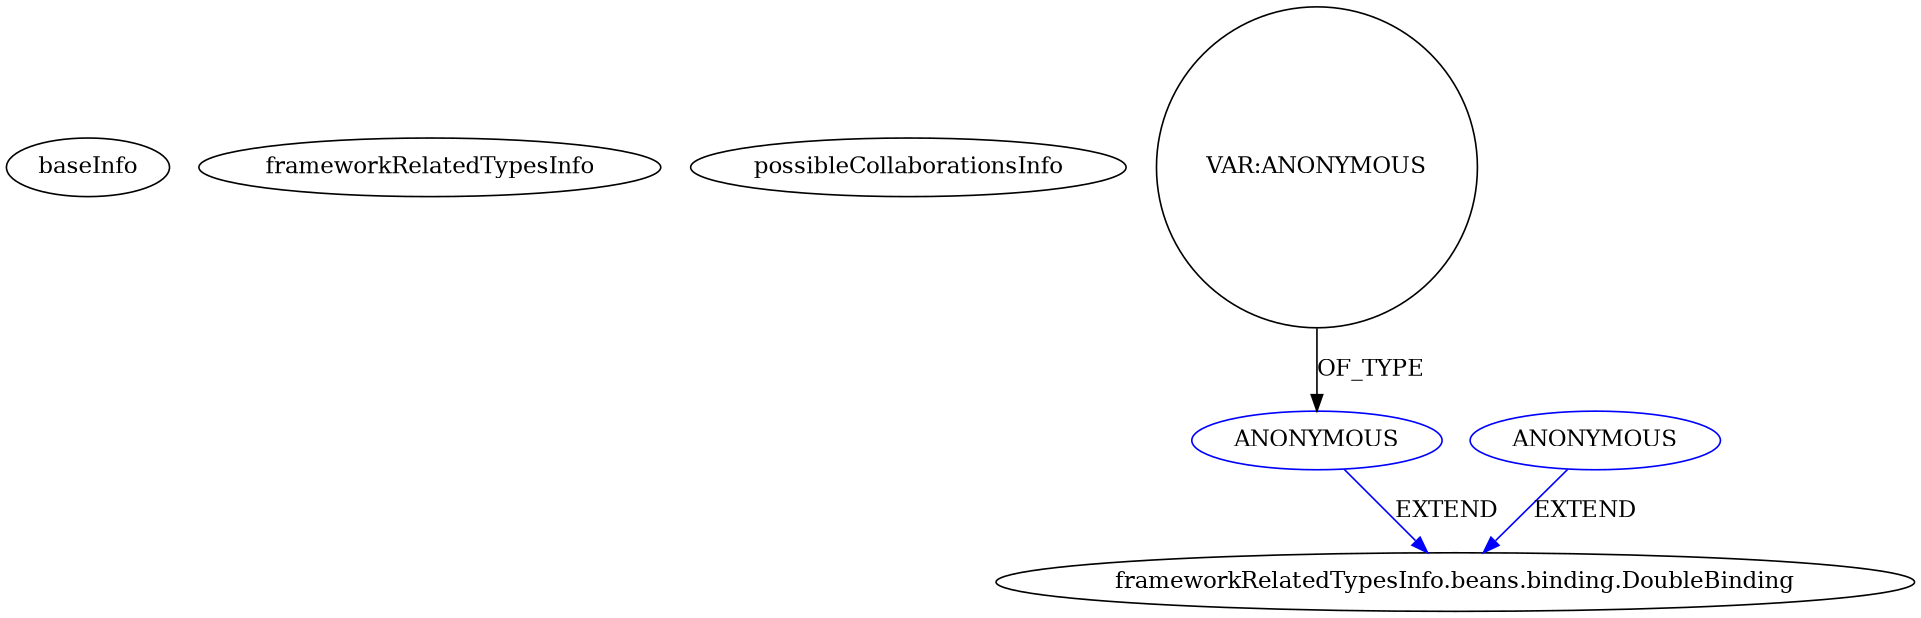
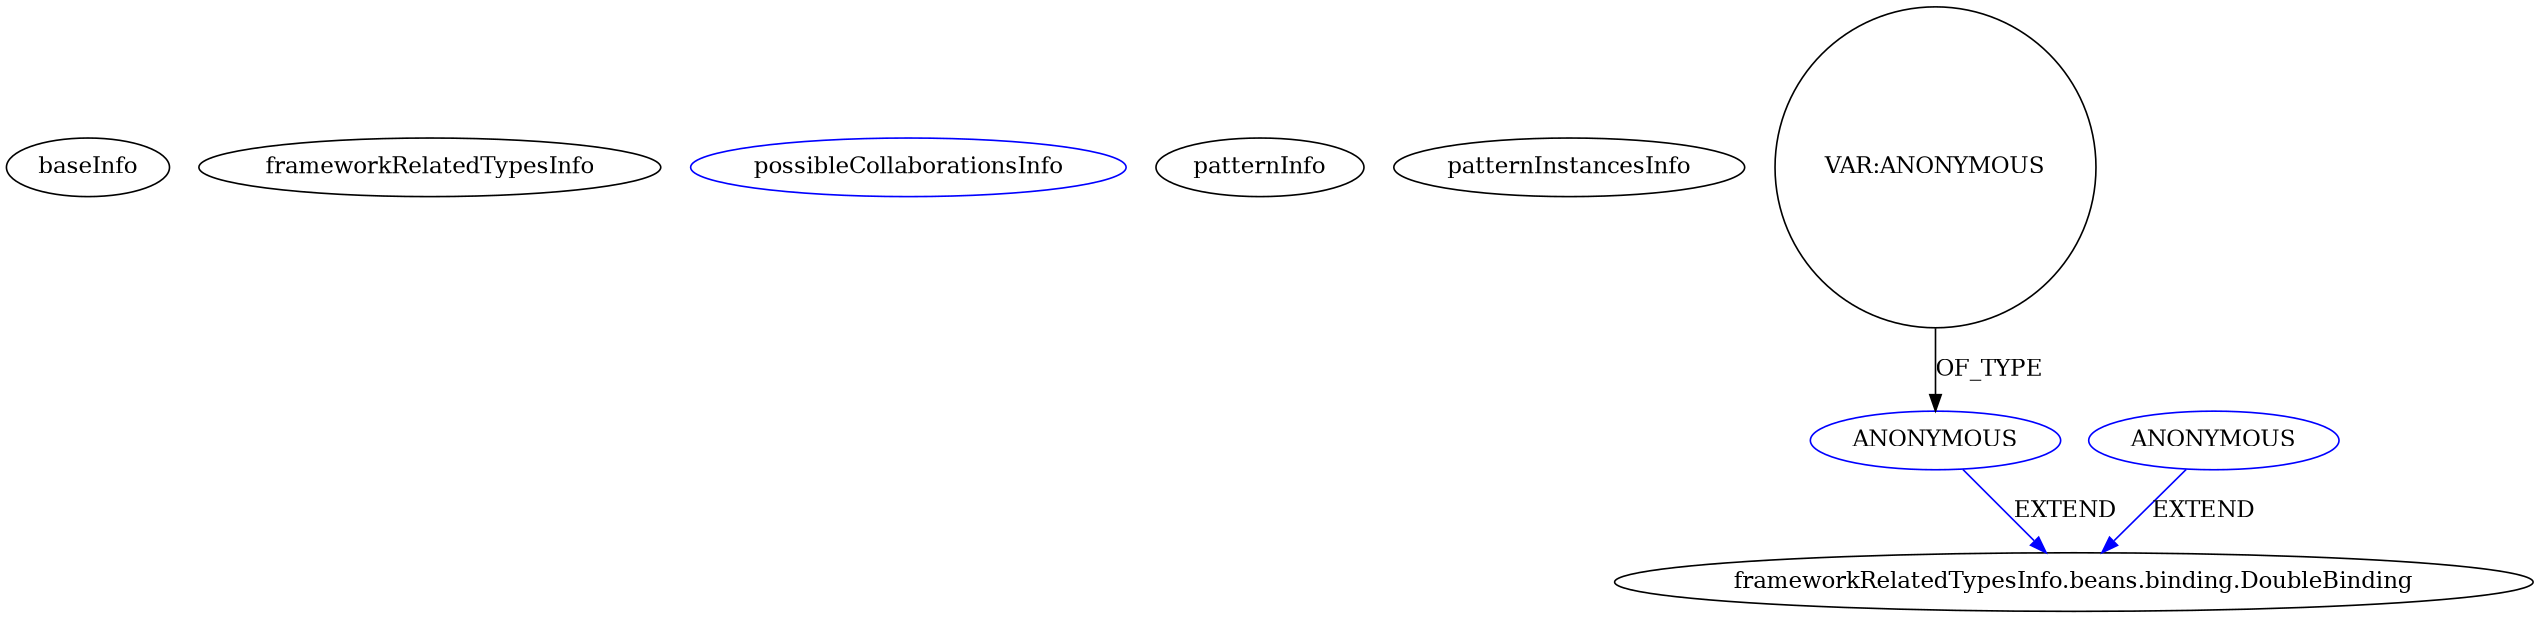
  digraph {
    fontname="DejaVu Serif"
    node [fontname="DejaVu Serif"]
    edge [color=blue fontname="DejaVu Serif"]
    baseInfo [category=pattern graphId=2740 isAnonymous=false possibleRelation=false]
    frameworkRelatedTypesInfo
-   possibleCollaborationsInfo
+   possibleCollaborationsInfo [color=blue]
+   patternInfo [frequency=3.0 patternRootClient=null]
+   patternInstancesInfo [0="DenisTyschenko-JavaFx-Graph~/DenisTyschenko-JavaFx-Graph/JavaFx-Graph-master/src/main/java/graph/model/edge/DirectedEdge.java~DirectedEdge~340" 1="MrLoNee-RadialFx~/MrLoNee-RadialFx/RadialFx-master/src/com/mrlonee/radialfx/thermostat/NestNoCss.java~NestNoCss~985" 2="MrLoNee-RadialFx~/MrLoNee-RadialFx/RadialFx-master/src/com/mrlonee/radialfx/thermostat/Nest.java~Nest~992"]
    n6 [isFrameworkType=false label="frameworkRelatedTypesInfo.beans.binding.DoubleBinding" vertexType=FRAMEWORK_CLASS_TYPE]
    n7 [color=blue isFrameworkType=false label=ANONYMOUS vertexType=REFERENCE_ANONYMOUS_DECLARATION]
    n8 [color=blue isFrameworkType=false label=ANONYMOUS vertexType=REFERENCE_ANONYMOUS_DECLARATION]
    n9 [isFrameworkType=false label="VAR:ANONYMOUS" shape=circle vertexType=VARIABLE_EXPRESION]
    n7 -> n6 [label=EXTEND]
    n8 -> n6 [label=EXTEND]
    n9 -> n7 [label=OF_TYPE color=""]
  }
